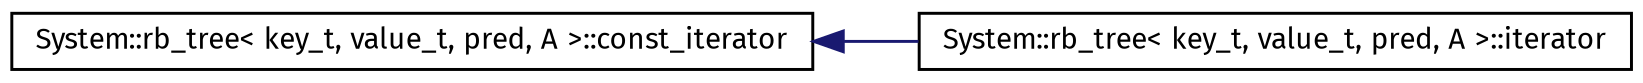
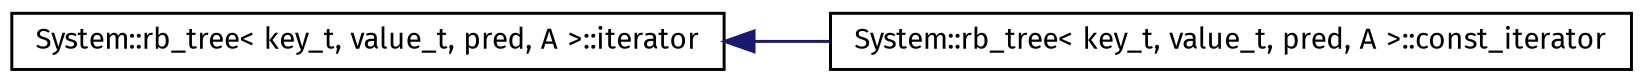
  digraph {
    rankdir=LR
    fontname="Fira Sans"
    node [color=black fillcolor=white fontname="Fira Sans" fontsize=10 shape=record style=filled]
    n1 [height=0.2 label="System::rb_tree\< key_t, value_t, pred, A \>::const_iterator" width=0.4]
    n2 [height=0.2 label="System::rb_tree\< key_t, value_t, pred, A \>::iterator" width=0.4]
-   n1 -> n2 [color=midnightblue dir=back fontname="Fira Sans" fontsize=10 labelfontname=Helvetica labelfontsize=10 style=solid]
+   n2 -> n1 [color=midnightblue dir=back fontname="Fira Sans" fontsize=10 labelfontname=Helvetica labelfontsize=10 style=solid]
  }
